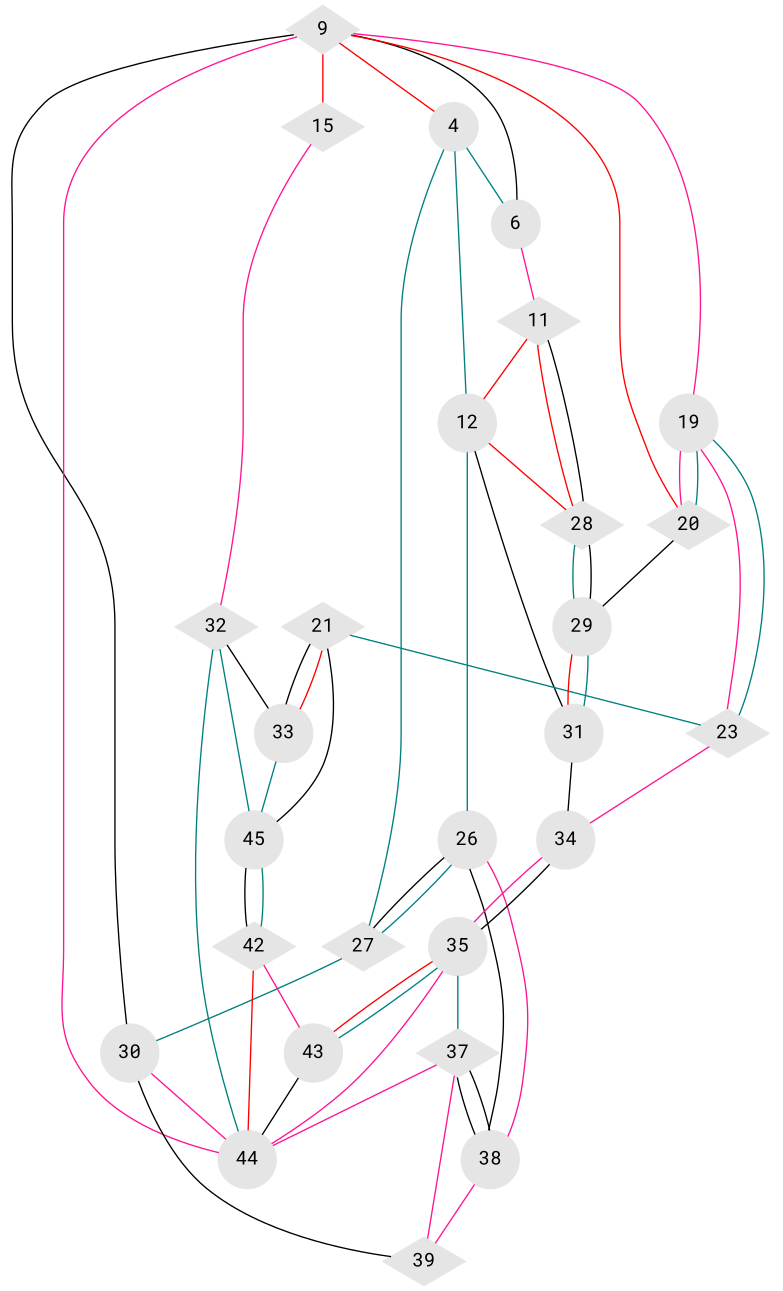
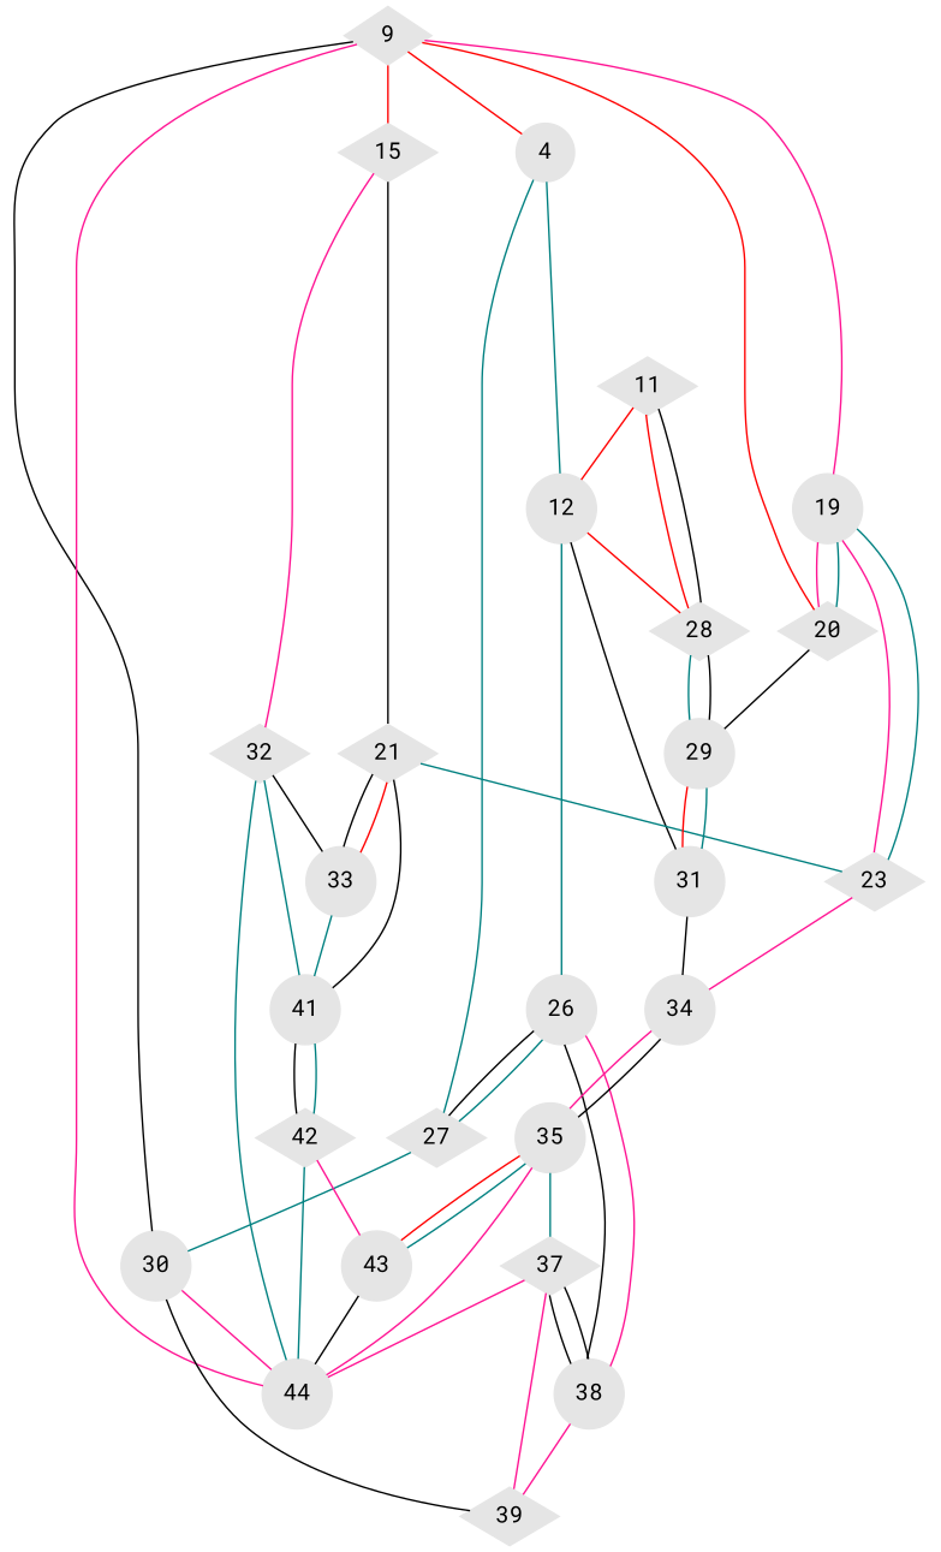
  graph {
    fontname="Roboto Mono"
    node [color=gray90 fontname="Roboto Mono" shape=circle style=filled]
    edge [color=black fontname="Roboto Mono"]
    n1 [label=9 shape=diamond super="+2+7"]
    4 [super="+5+14"]
-   6 [super="+10"]
    15 [shape=diamond super="+16"]
    19
    20 [shape=diamond]
    30 [super="+40"]
    44 [super="+49"]
    12 [super="+13+24"]
    27 [shape=diamond]
    11 [shape=diamond]
    21 [shape=diamond super="+22"]
    32 [shape=diamond super="+45"]
    23 [shape=diamond]
    29
    39 [shape=diamond]
    28 [shape=diamond]
    26
    31
    38
    34
    33
-   41 [super="+48" label=45]
+   41 [super="+48"]
    42 [shape=diamond super="+53"]
    35 [super="+36"]
    37 [shape=diamond super="+46"]
    43
    n1 -- 4 [color=red]
-   n1 -- 6
    n1 -- 15 [color=red weight=3]
    n1 -- 19 [color=deeppink]
    n1 -- 20 [color=red]
    n1 -- 30
    n1 -- 44 [color=deeppink weight=2]
-   4 -- 6 [color=teal]
    4 -- 12 [color=teal weight=2]
    4 -- 27 [color=teal]
-   6 -- 11 [color=deeppink]
+   15 -- 21
    15 -- 32 [color=deeppink]
    19 -- 20 [color=deeppink]
    19 -- 20 [color=teal]
    19 -- 23 [color=deeppink]
    19 -- 23 [color=teal]
    20 -- 29
    30 -- 44 [color=deeppink]
    30 -- 39
    12 -- 28 [color=red]
    12 -- 26 [color=teal]
    12 -- 31
    27 -- 30 [color=teal]
    11 -- 12 [color=red]
    11 -- 28 [color=red]
    11 -- 28
    21 -- 23 [color=teal]
    21 -- 33
    21 -- 33 [color=red]
    21 -- 41
    32 -- 44 [color=teal]
    32 -- 33
    32 -- 41 [color=teal]
    23 -- 34 [color=deeppink]
    29 -- 31 [color=red]
    29 -- 31 [color=teal]
    28 -- 29 [color=teal]
    28 -- 29
    26 -- 27
    26 -- 27 [color=teal]
    26 -- 38
    26 -- 38 [color=deeppink]
    31 -- 34
    38 -- 39 [color=deeppink]
    34 -- 35 [color=deeppink]
    34 -- 35
    33 -- 41 [color=teal]
    41 -- 42
    41 -- 42 [color=teal]
-   42 -- 44 [color=red weight=2]
+   42 -- 44 [color=teal weight=2]
    42 -- 43 [color=deeppink]
    35 -- 44 [color=deeppink]
    35 -- 37 [color=teal weight=2]
    35 -- 43 [color=red]
    35 -- 43 [color=teal]
    37 -- 44 [color=deeppink]
    37 -- 39 [color=deeppink]
    37 -- 38
    37 -- 38
    43 -- 44
  }
